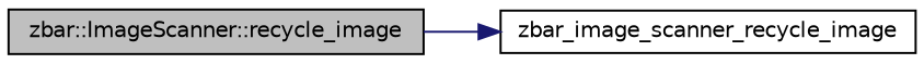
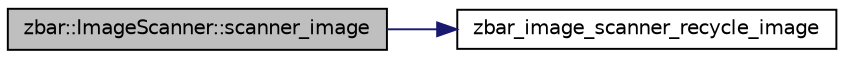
  digraph {
    rankdir=LR
    node [color=black fontname=Helvetica fontsize=10 shape=record style=filled]
-   n1 [fillcolor=grey75 fontcolor=black height=0.2 label="zbar::ImageScanner::recycle_image" width=0.4]
+   n1 [fillcolor=grey75 fontcolor=black height=0.2 label="zbar::ImageScanner::scanner_image" width=0.4]
    n2 [fillcolor=white height=0.2 label=zbar_image_scanner_recycle_image width=0.4]
    n1 -> n2 [color=midnightblue fontname=Helvetica fontsize=10 labelfontname=Helvetica labelfontsize=10 style=solid]
  }
